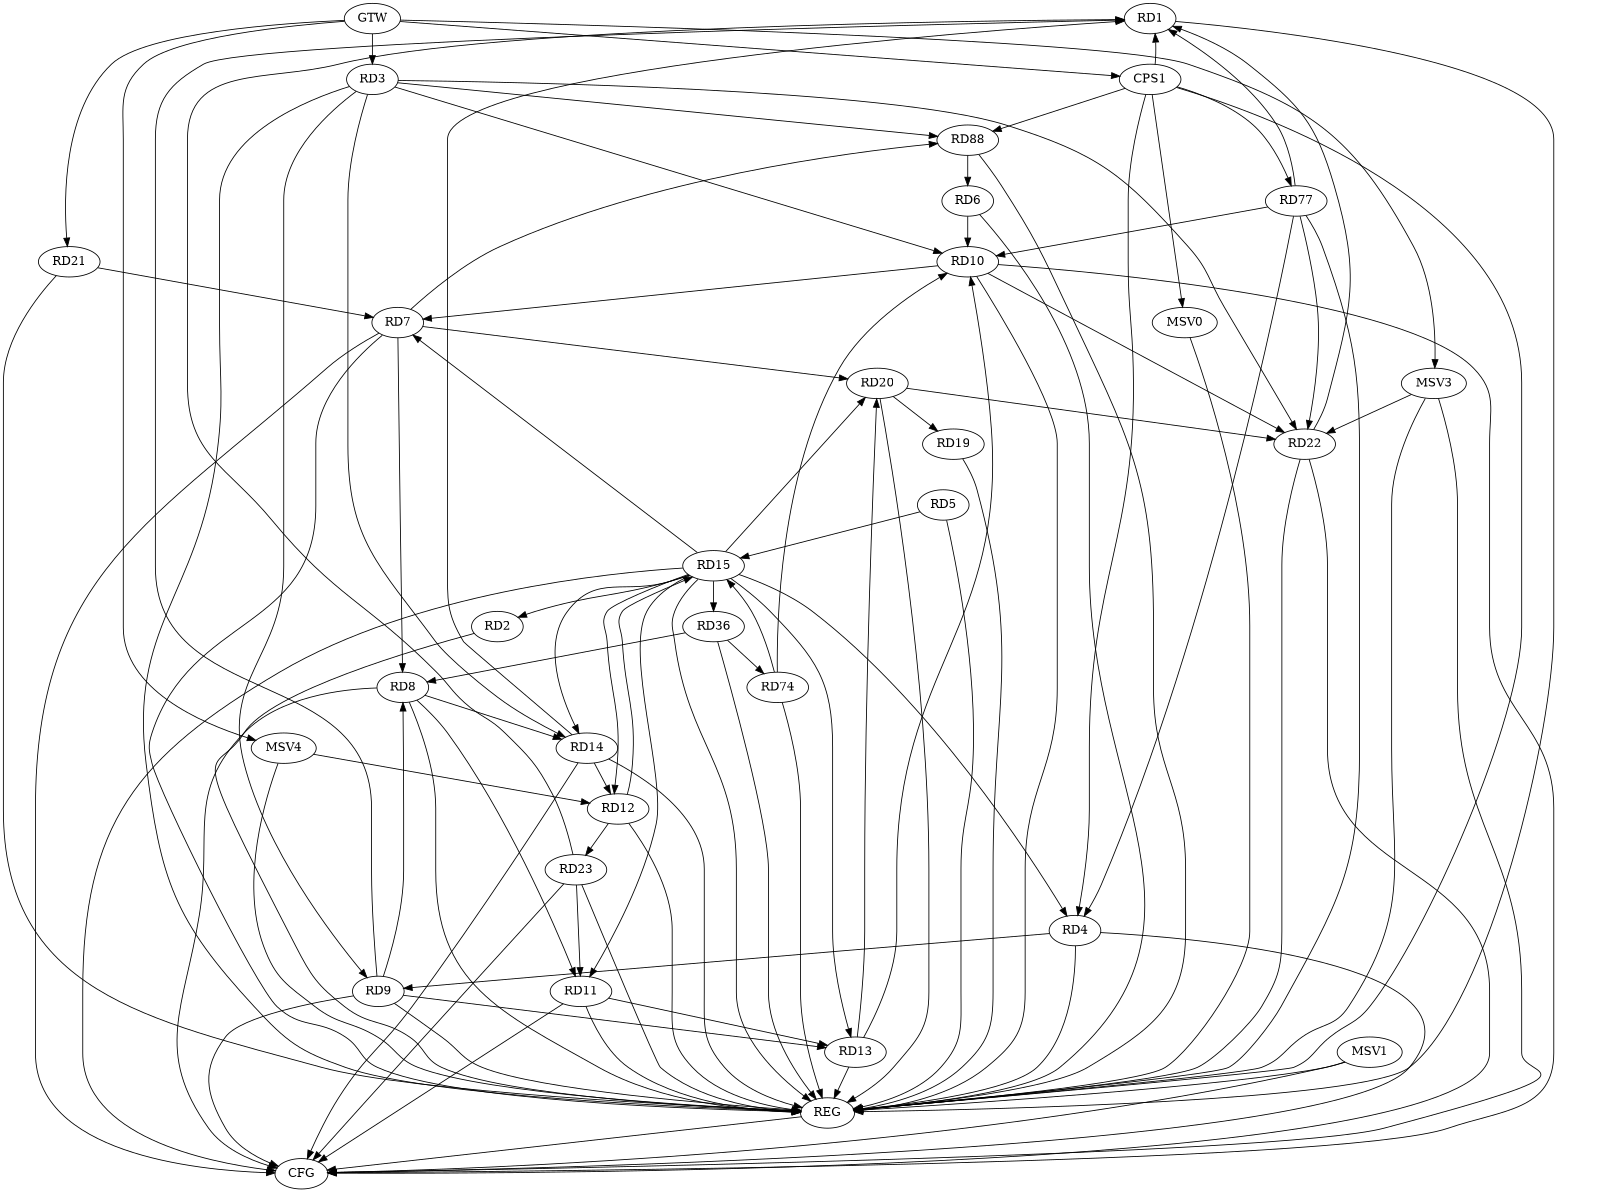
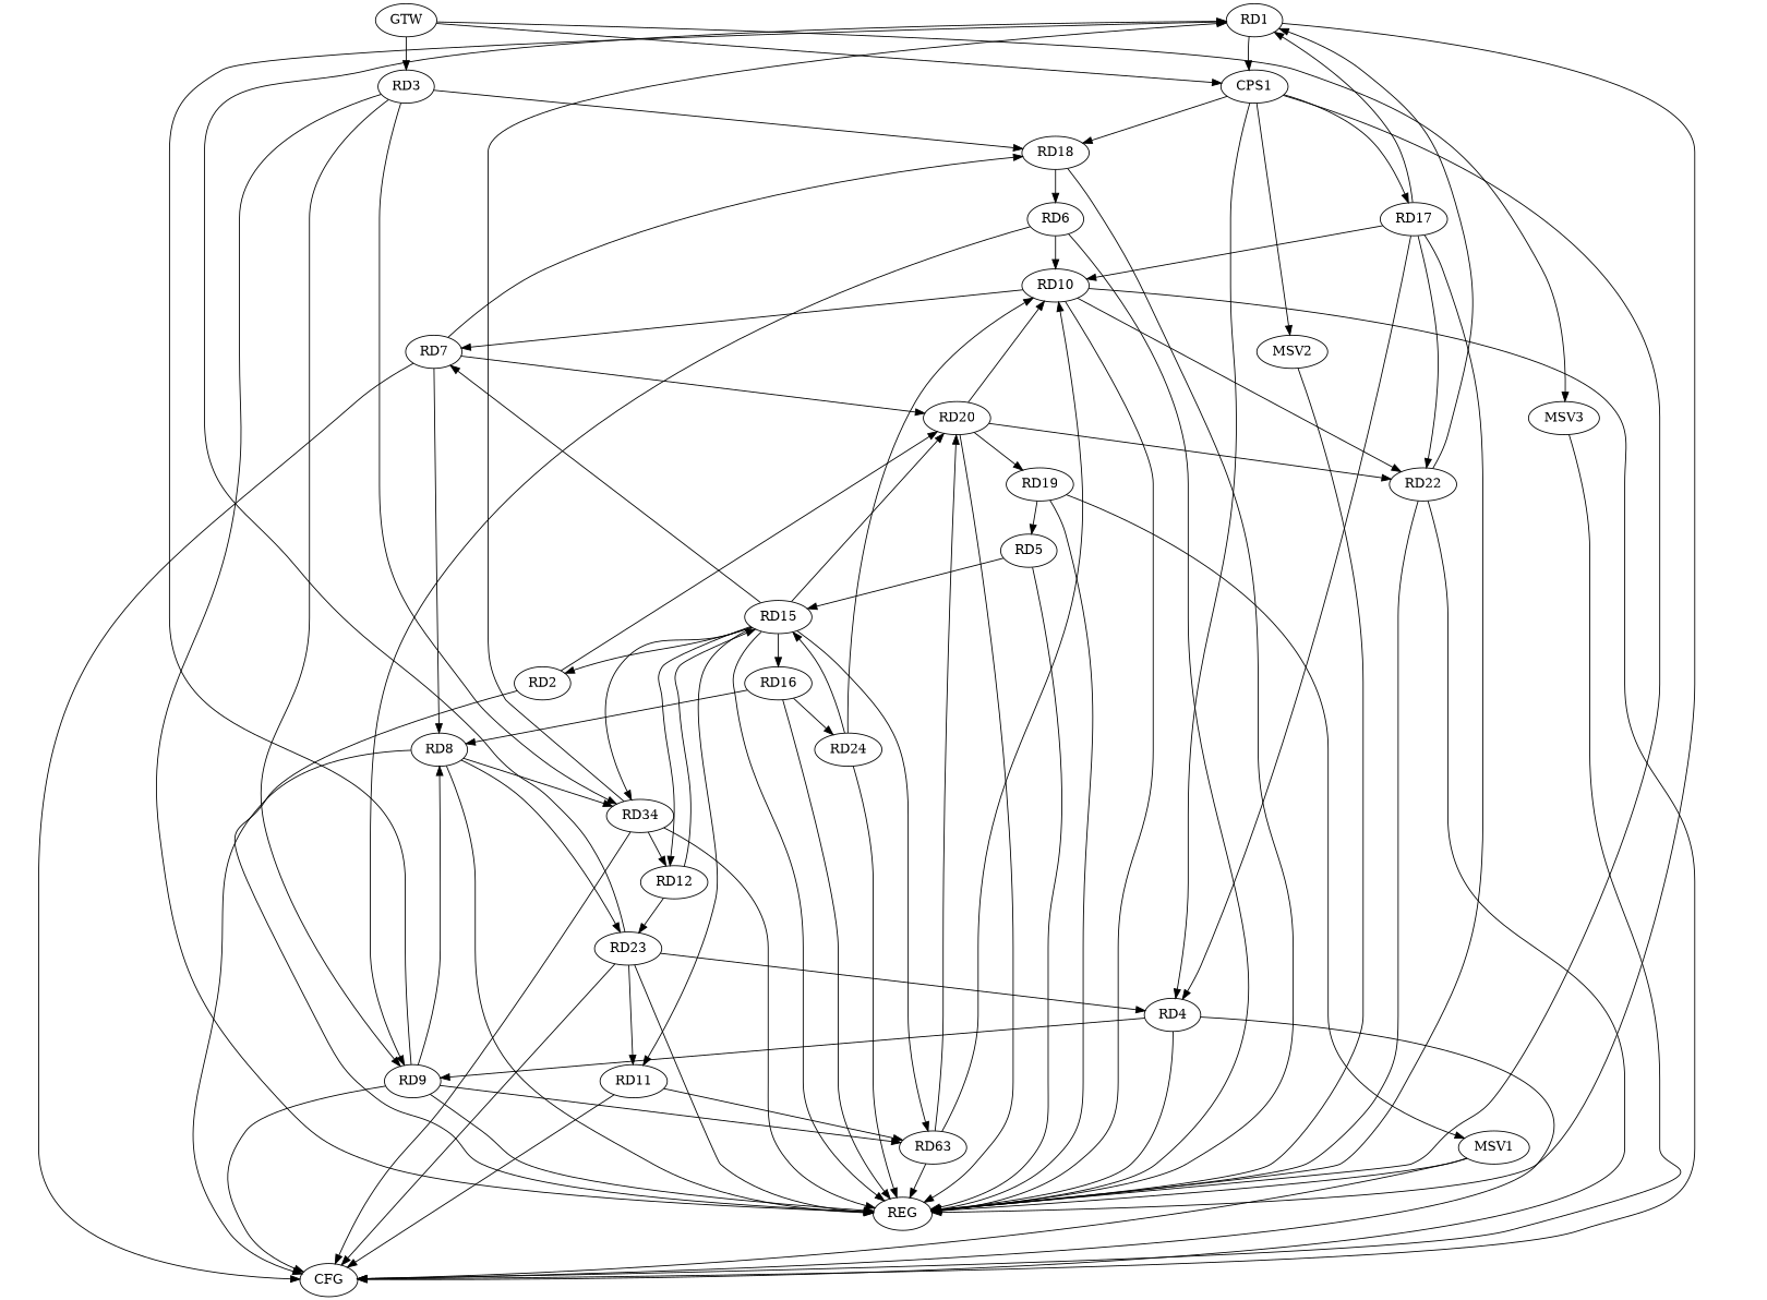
  strict digraph {
    n1 [label=RD1]
    n2 [label=REG]
    n3 [label=CFG]
    n4 [label=RD2]
    n5 [label=RD20]
    n6 [label=RD22]
    n7 [label=RD10]
    n8 [label=RD19]
    n9 [label=RD3]
    n10 [label=RD9]
-   n11 [label=RD14]
-   n12 [label=RD88]
+   n11 [label=RD34]
+   n12 [label=RD18]
    n13 [label=RD8]
-   n14 [label=RD13]
+   n14 [label=RD63]
    n15 [label=RD12]
    n16 [label=RD6]
    n17 [label=RD4]
    n18 [label=RD5]
    n19 [label=RD15]
    n20 [label=RD7]
    n21 [label=RD11]
-   n22 [label=RD36]
+   n22 [label=RD16]
    n23 [label=RD23]
-   n24 [label=RD74]
-   n25 [label=RD77]
-   n26 [label=MSV0]
+   n24 [label=RD24]
+   n25 [label=RD17]
+   n26 [label=MSV2]
    n27 [label=MSV1]
-   n28 [label=RD21]
    n29 [label=CPS1]
    n30 [label=GTW]
    n31 [label=MSV3]
-   n32 [label=MSV4]
    n1 -> n2
-   n2 -> n3
    n4 -> n2
+   n4 -> n5
    n5 -> n2
    n5 -> n6
-   n9 -> n7
+   n5 -> n7
    n5 -> n8
    n6 -> n1
    n6 -> n2
    n6 -> n3
    n7 -> n2
    n7 -> n3
    n7 -> n6
    n7 -> n20
    n8 -> n2
+   n8 -> n18
+   n8 -> n27
    n9 -> n2
-   n9 -> n6
    n9 -> n10
    n9 -> n11
    n9 -> n12
    n10 -> n1
    n10 -> n2
    n10 -> n3
    n10 -> n13
    n10 -> n14
    n11 -> n1
    n11 -> n2
    n11 -> n3
    n11 -> n15
    n12 -> n2
    n12 -> n16
    n13 -> n2
    n13 -> n3
    n13 -> n11
-   n13 -> n21
+   n13 -> n23
    n14 -> n2
    n14 -> n5
    n14 -> n7
-   n15 -> n2
    n15 -> n19
    n15 -> n23
    n16 -> n2
    n16 -> n7
+   n16 -> n10
    n17 -> n2
    n17 -> n3
    n17 -> n10
    n18 -> n2
    n18 -> n19
    n19 -> n2
-   n19 -> n3
    n19 -> n4
    n19 -> n5
    n19 -> n11
    n19 -> n14
    n19 -> n15
-   n19 -> n17
+   n23 -> n17
    n19 -> n20
    n19 -> n21
    n19 -> n22
-   n20 -> n2
    n20 -> n3
    n20 -> n5
    n20 -> n12
    n20 -> n13
-   n21 -> n2
    n21 -> n3
    n21 -> n14
    n22 -> n2
    n22 -> n13
    n22 -> n24
    n23 -> n1
    n23 -> n2
    n23 -> n3
    n23 -> n21
    n24 -> n2
    n24 -> n7
    n24 -> n19
    n25 -> n1
    n25 -> n2
    n25 -> n6
    n25 -> n7
    n25 -> n17
    n26 -> n2
    n27 -> n2
    n27 -> n3
-   n28 -> n2
-   n28 -> n20
-   n29 -> n1
+   n1 -> n29
    n29 -> n2
    n29 -> n12
    n29 -> n17
    n29 -> n25
    n29 -> n26
    n30 -> n9
-   n30 -> n28
    n30 -> n29
    n30 -> n31
-   n30 -> n32
-   n31 -> n2
    n31 -> n3
-   n31 -> n6
-   n32 -> n2
-   n32 -> n15
  }
